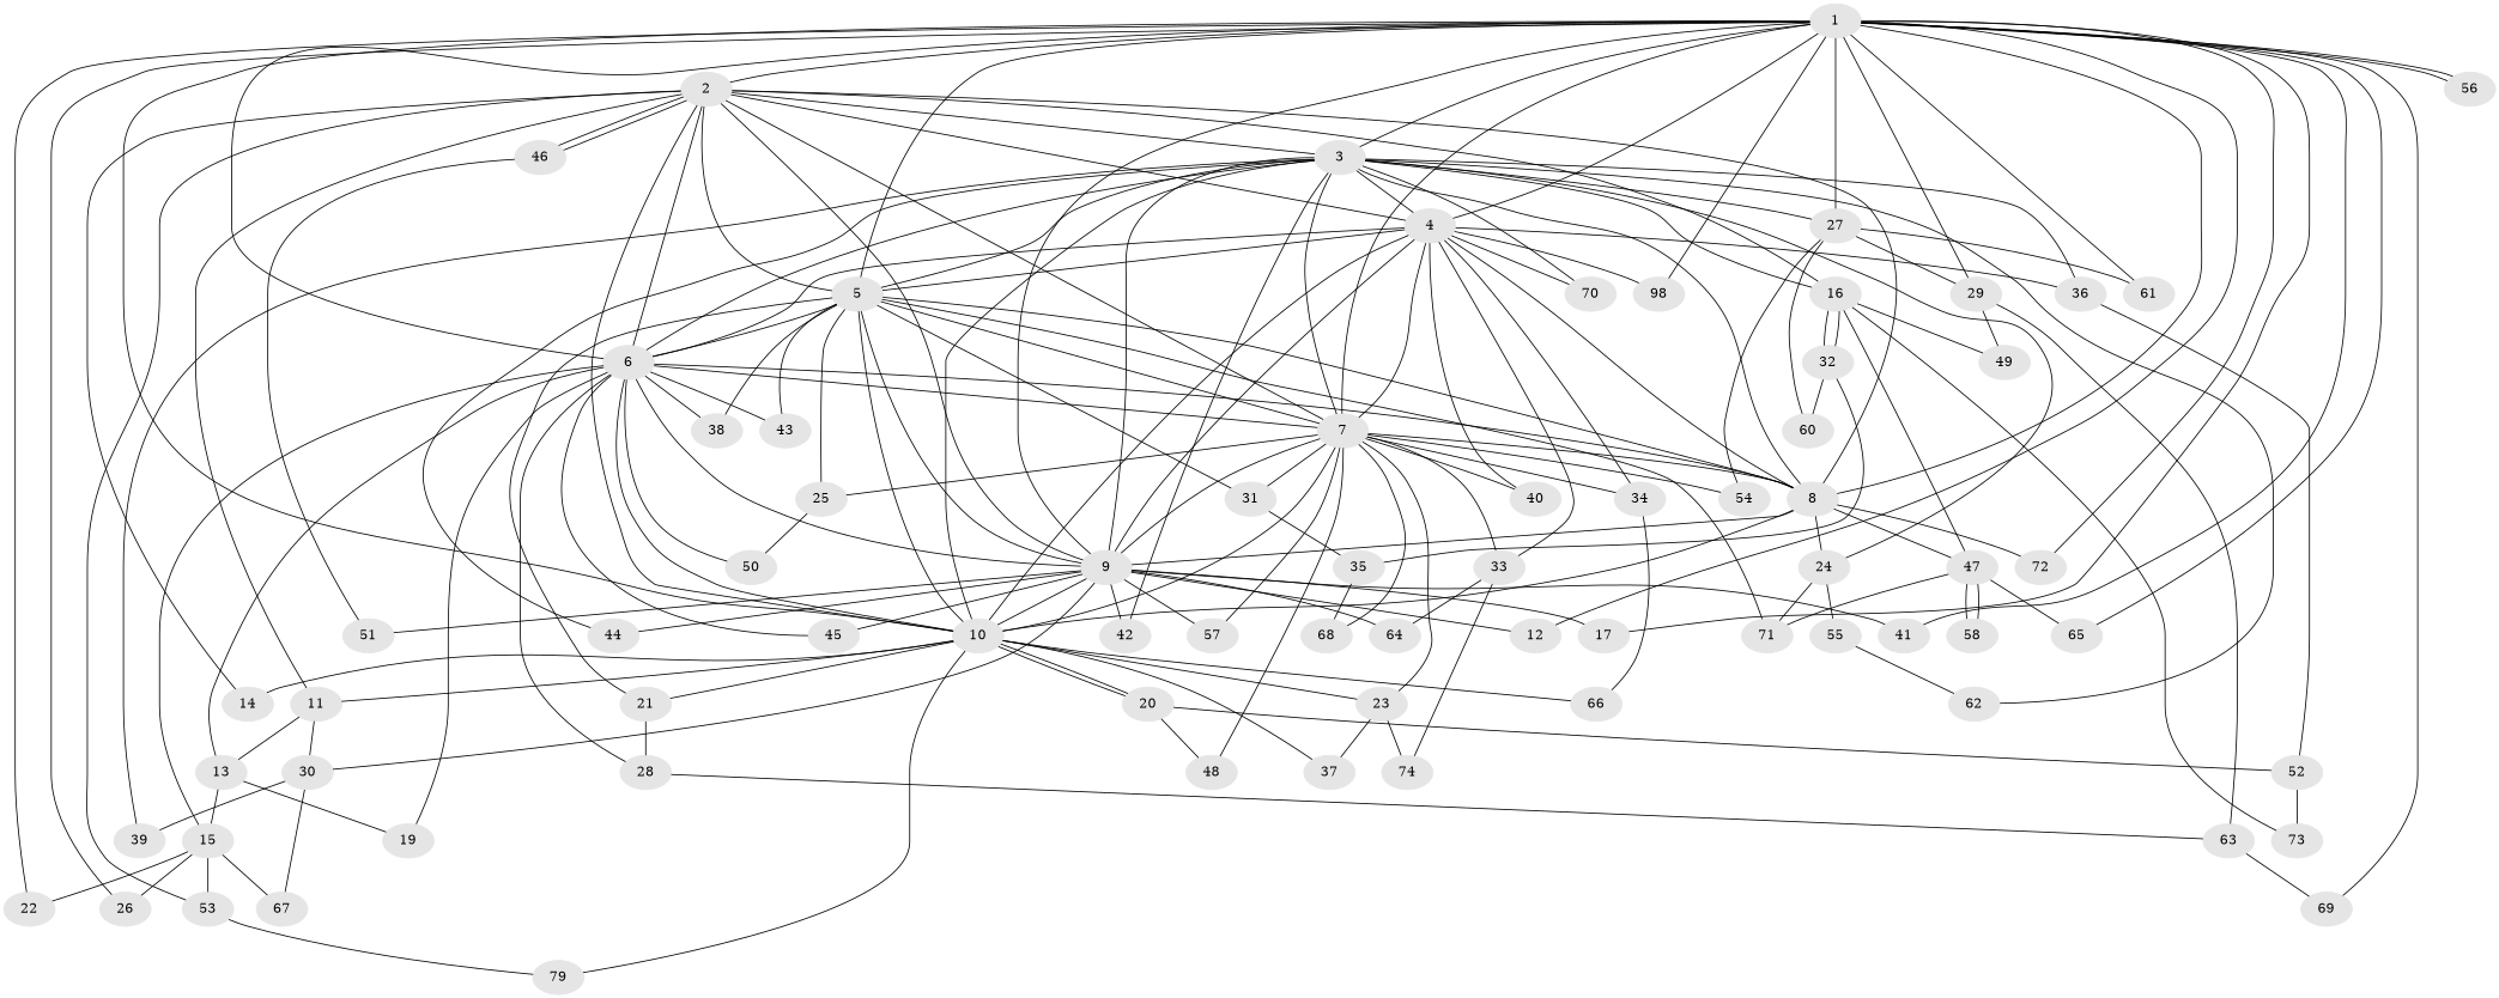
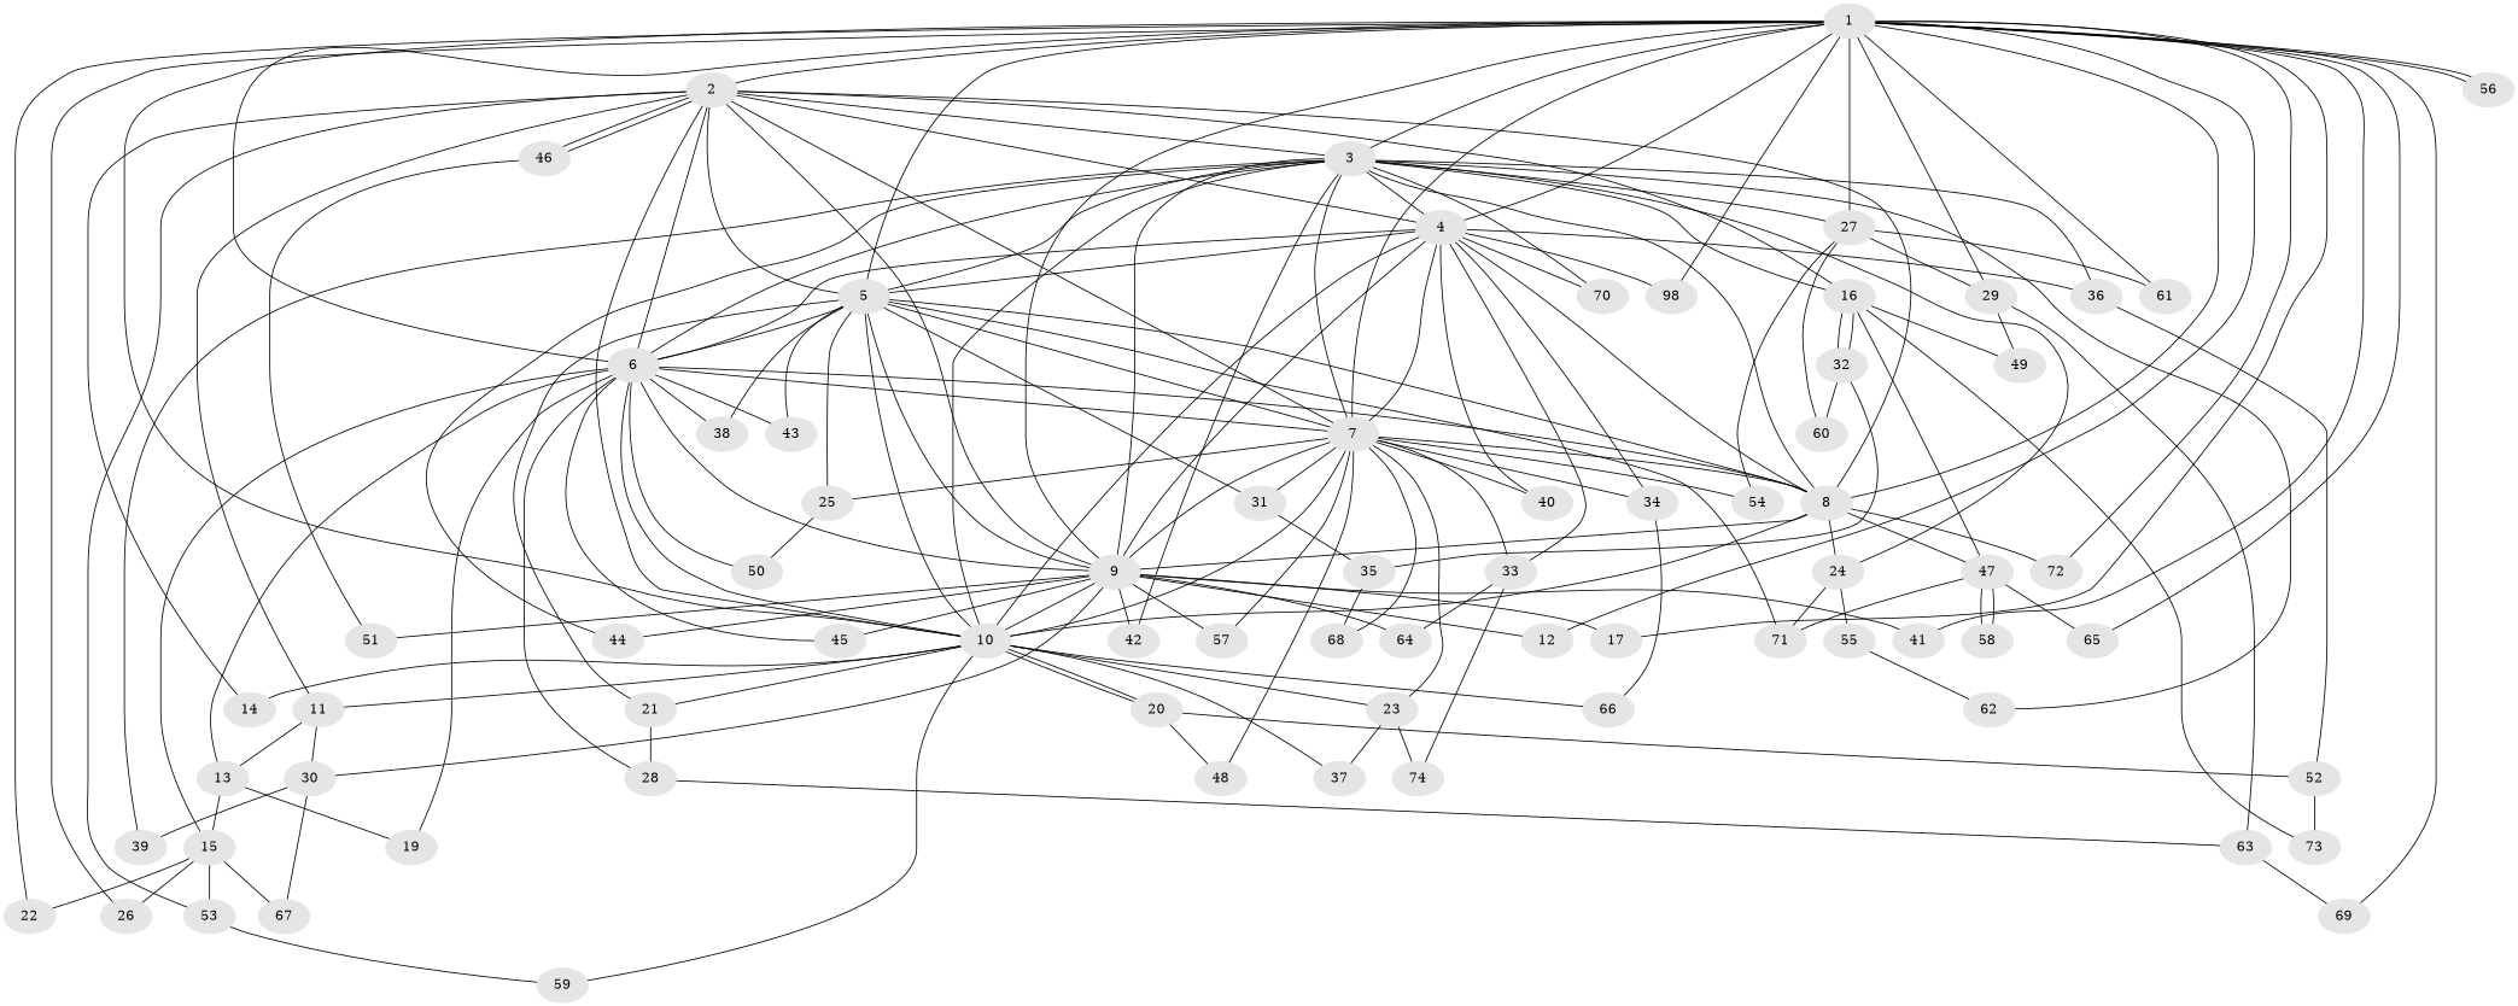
  graph {
    node [color=gray90 style=filled]
    1
    2
    3
    4
    5
    6
    7
    8
    9
    10
    12
    17
    n13 [label=98]
    22
    26
    27
    29
    41
    56
    61
    65
    69
    72
    11
    14
    16
    46
    53
    24
    36
    39
    42
    44
    62
    70
    33
    34
    40
    21
    25
    31
    38
    43
    71
    13
    15
    19
    28
    45
    50
    23
    48
    54
    57
    68
    47
    30
    51
    64
    20
    37
-   59 [label=79]
+   59
    66
    60
    49
    63
    32
    73
    55
    52
    74
    35
    67
    58
    1 -- 2
    1 -- 3
    1 -- 4
    1 -- 5
    1 -- 6
    1 -- 7
    1 -- 8
    1 -- 9
    1 -- 10
    1 -- 12
    1 -- 17
    1 -- n13
    1 -- 22
    1 -- 26
    1 -- 27
    1 -- 29
    1 -- 41
    1 -- 56
    1 -- 56
    1 -- 61
    1 -- 65
    1 -- 69
    1 -- 72
    2 -- 3
    2 -- 4
    2 -- 5
    2 -- 6
    2 -- 7
    2 -- 8
    2 -- 9
    2 -- 10
    2 -- 11
    2 -- 14
    2 -- 16
    2 -- 46
    2 -- 46
    2 -- 53
    3 -- 4
    3 -- 5
    3 -- 6
    3 -- 7
    3 -- 8
    3 -- 9
    3 -- 10
    3 -- 27
    3 -- 16
    3 -- 24
    3 -- 36
    3 -- 39
    3 -- 42
    3 -- 44
    3 -- 62
    3 -- 70
    4 -- 5
    4 -- 6
    4 -- 7
    4 -- 8
    4 -- 9
    4 -- 10
    4 -- n13
    4 -- 36
    4 -- 70
    4 -- 33
    4 -- 34
    4 -- 40
    5 -- 6
    5 -- 7
    5 -- 8
    5 -- 9
    5 -- 10
    5 -- 21
    5 -- 25
    5 -- 31
    5 -- 38
    5 -- 43
    5 -- 71
    6 -- 7
    6 -- 8
    6 -- 9
    6 -- 10
    6 -- 38
    6 -- 43
    6 -- 13
    6 -- 15
    6 -- 19
    6 -- 28
    6 -- 45
    6 -- 50
    7 -- 8
    7 -- 9
    7 -- 10
    7 -- 33
    7 -- 34
    7 -- 40
    7 -- 25
    7 -- 31
    7 -- 23
    7 -- 48
    7 -- 54
    7 -- 57
    7 -- 68
    8 -- 9
    8 -- 10
    8 -- 72
    8 -- 24
    8 -- 47
    9 -- 10
    9 -- 12
    9 -- 17
    9 -- 41
    9 -- 42
    9 -- 44
    9 -- 45
    9 -- 57
    9 -- 30
    9 -- 51
    9 -- 64
    10 -- 11
    10 -- 14
    10 -- 21
    10 -- 23
    10 -- 20
    10 -- 20
    10 -- 37
    10 -- 59
    10 -- 66
    27 -- 29
    27 -- 61
    27 -- 54
    27 -- 60
    29 -- 49
    29 -- 63
    11 -- 13
    11 -- 30
    16 -- 47
    16 -- 49
    16 -- 32
    16 -- 32
    16 -- 73
    46 -- 51
    53 -- 59
    24 -- 71
    24 -- 55
    36 -- 52
    33 -- 64
    33 -- 74
    34 -- 66
    21 -- 28
    25 -- 50
    31 -- 35
    13 -- 15
    13 -- 19
    15 -- 22
    15 -- 26
    15 -- 53
    15 -- 67
    28 -- 63
    23 -- 37
    23 -- 74
    47 -- 65
    47 -- 71
    47 -- 58
    47 -- 58
    30 -- 39
    30 -- 67
    20 -- 48
    20 -- 52
    63 -- 69
    32 -- 60
    32 -- 35
    55 -- 62
    52 -- 73
    35 -- 68
  }
